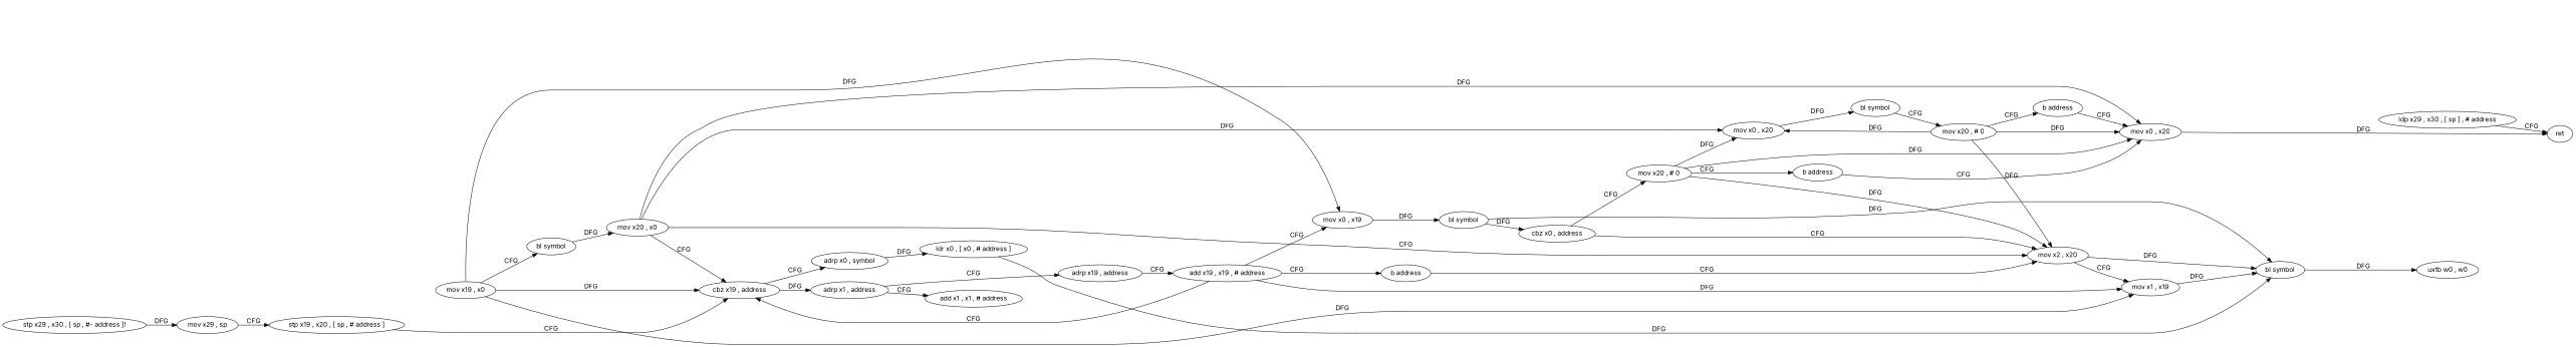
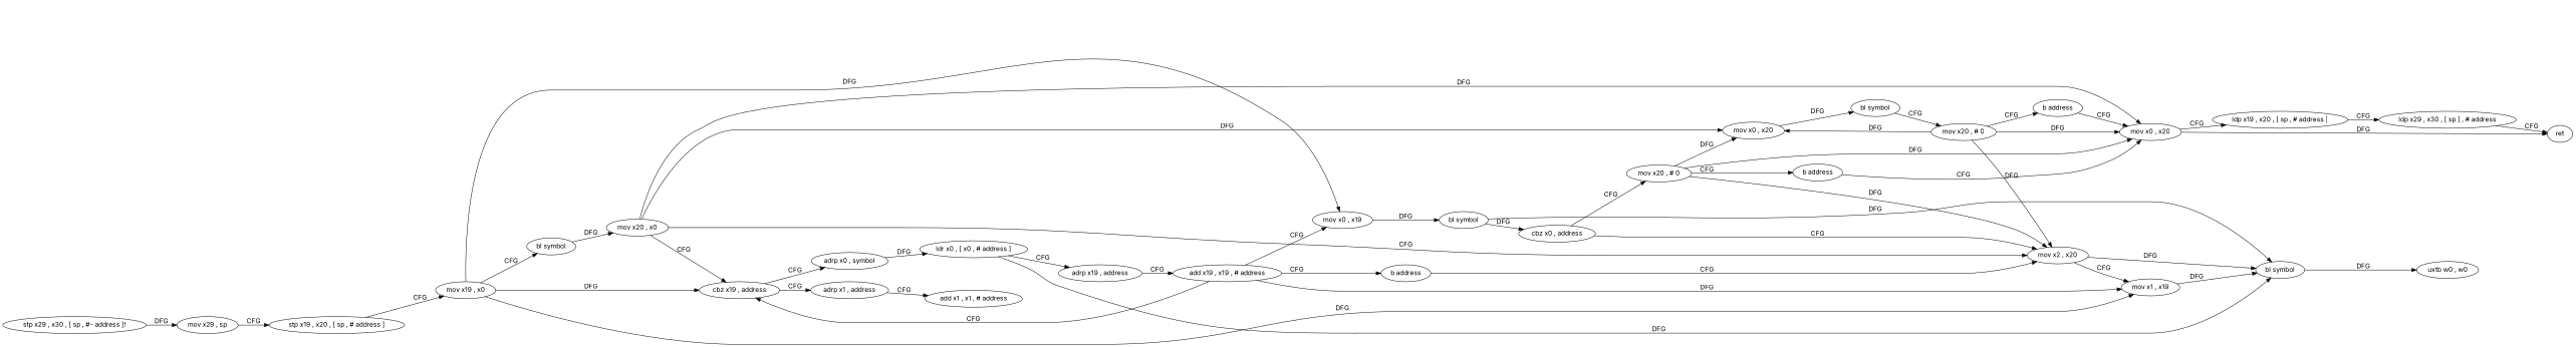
  digraph {
    fontname=Inter
    rankdir=LR
    node [fontname=Inter]
    edge [fontname=Inter]
    n1 [label="stp x29 , x30 , [ sp , #- address ]!"]
    n2 [label="mov x29 , sp"]
    n3 [label="stp x19 , x20 , [ sp , # address ]"]
    n4 [label="mov x19 , x0"]
    n5 [label="bl symbol"]
    n6 [label="cbz x19 , address"]
    n7 [label="mov x0 , x19"]
    n8 [label="mov x1 , x19"]
    n9 [label="mov x20 , x0"]
    n10 [label="adrp x0 , symbol"]
    n11 [label="adrp x1 , address"]
    n12 [label="bl symbol"]
    n13 [label="bl symbol"]
    n14 [label="mov x2 , x20"]
    n15 [label="mov x0 , x20"]
    n16 [label="mov x0 , x20"]
    n17 [label="bl symbol"]
+   n18 [label="ldp x19 , x20 , [ sp , # address ]"]
    n19 [label=ret]
    n20 [label="ldr x0 , [ x0 , # address ]"]
    n21 [label="add x1 , x1 , # address"]
    n22 [label="adrp x19 , address"]
    n23 [label="add x19 , x19 , # address"]
    n24 [label="cbz x0 , address"]
    n25 [label="mov x20 , # 0"]
    n26 [label="uxtb w0 , w0"]
    n27 [label="b address"]
    n28 [label="b address"]
    n29 [label="mov x20 , # 0"]
    n30 [label="ldp x29 , x30 , [ sp ] , # address"]
    n31 [label="b address"]
    n1 -> n2 [label=DFG]
    n2 -> n3 [label=CFG]
-   n3 -> n6 [label=CFG]
+   n3 -> n4 [label=CFG]
    n4 -> n5 [label=CFG]
    n4 -> n6 [label=DFG]
    n4 -> n7 [label=DFG]
    n4 -> n8 [label=DFG]
    n5 -> n9 [label=DFG]
    n6 -> n10 [label=CFG]
-   n6 -> n11 [label=DFG]
+   n6 -> n11 [label=CFG]
    n7 -> n12 [label=DFG]
    n8 -> n13 [label=DFG]
    n9 -> n6 [label=CFG]
    n9 -> n14 [label=CFG]
    n9 -> n15 [label=DFG]
    n9 -> n16 [label=DFG]
    n10 -> n20 [label=DFG]
    n11 -> n21 [label=CFG]
    n12 -> n13 [label=DFG]
    n12 -> n24 [label=DFG]
    n13 -> n26 [label=DFG]
    n14 -> n8 [label=CFG]
    n14 -> n13 [label=DFG]
    n15 -> n17 [label=DFG]
+   n16 -> n18 [label=CFG]
    n16 -> n19 [label=DFG]
    n17 -> n29 [label=CFG]
+   n18 -> n30 [label=CFG]
    n20 -> n13 [label=DFG]
-   n11 -> n22 [label=CFG]
+   n20 -> n22 [label=CFG]
    n22 -> n23 [label=CFG]
    n23 -> n6 [label=CFG]
    n23 -> n7 [label=CFG]
    n23 -> n8 [label=DFG]
    n23 -> n27 [label=CFG]
    n24 -> n14 [label=CFG]
    n24 -> n25 [label=CFG]
    n25 -> n14 [label=DFG]
    n25 -> n15 [label=DFG]
    n25 -> n16 [label=DFG]
    n25 -> n28 [label=CFG]
    n27 -> n14 [label=CFG]
    n28 -> n16 [label=CFG]
    n29 -> n14 [label=DFG]
    n29 -> n15 [label=DFG]
    n29 -> n16 [label=DFG]
    n29 -> n31 [label=CFG]
    n30 -> n19 [label=CFG]
    n31 -> n16 [label=CFG]
  }
